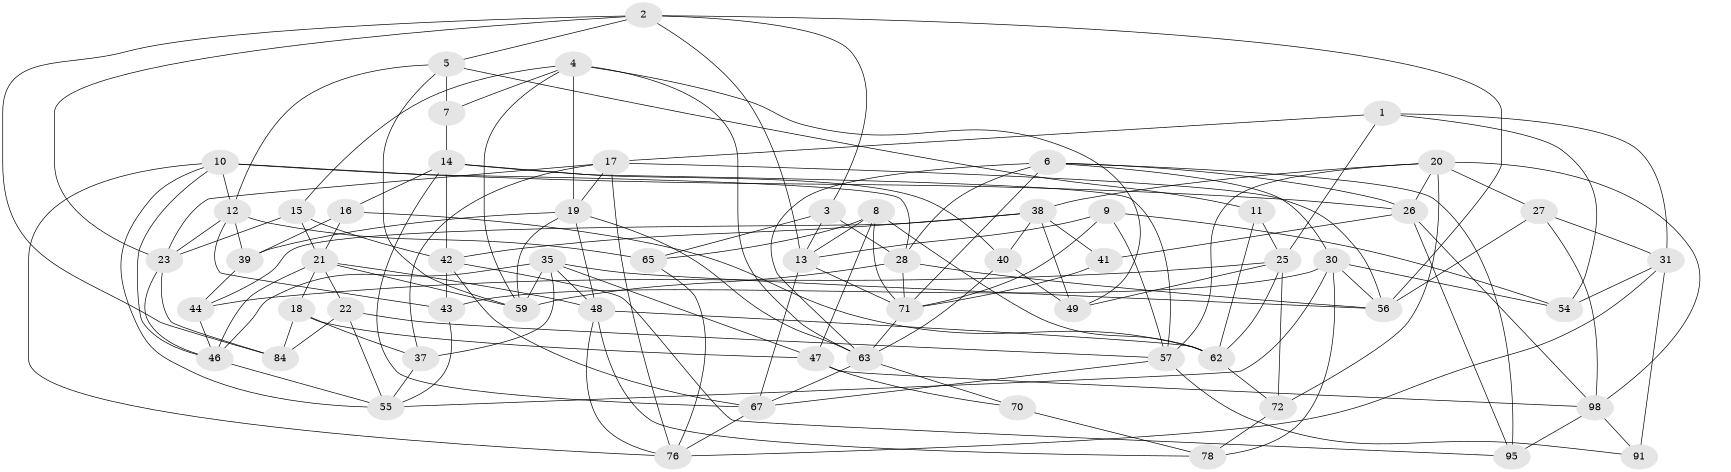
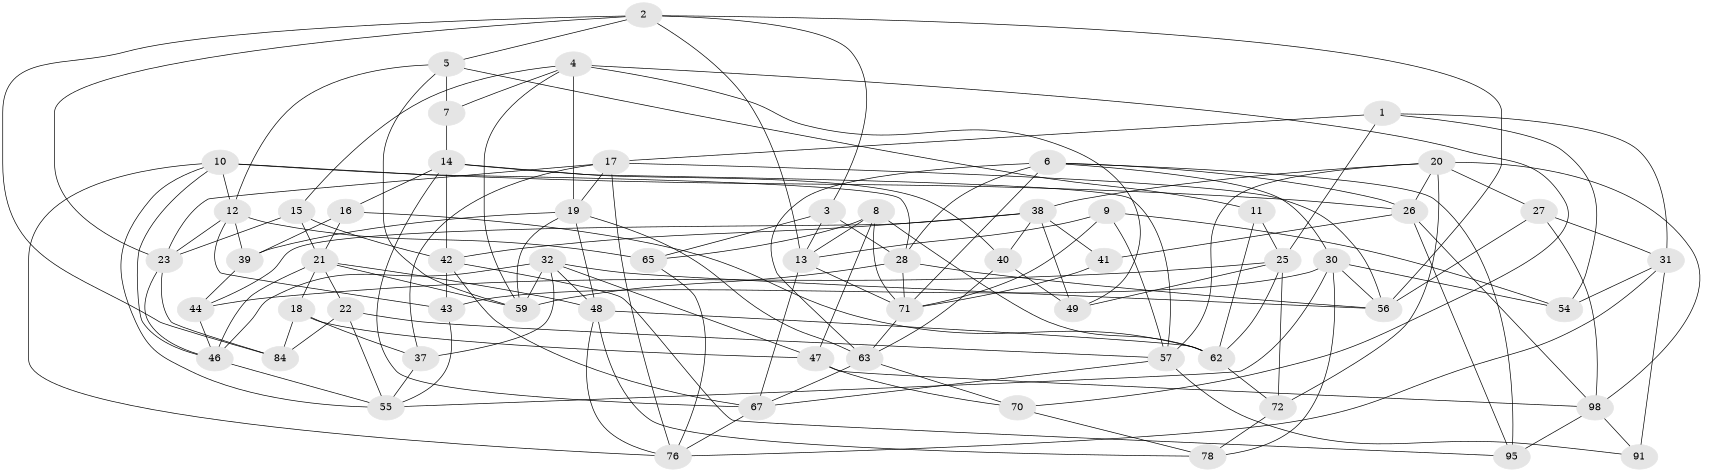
  graph {
    node [color=gray90 style=filled]
    17 [super="+77"]
    23 [super="+32"]
    56 [super="+89"]
    19 [super="+68"]
    76 [super="+88"]
    37
    1
    25 [super="+80"]
    31 [super="+75"]
    54
    49
    62 [super="+94"]
    72
    44 [super="+51"]
    91
    2 [super="+33"]
    3
    5 [super="+52"]
    13 [super="+50"]
    84
    28 [super="+36"]
    65
    7
    59 [super="+93"]
    11
    12 [super="+34"]
    71 [super="+86"]
    67 [super="+90"]
    46 [super="+64"]
    4 [super="+83"]
    15
    70
    14 [super="+66"]
    42 [super="+79"]
    21 [super="+29"]
    63 [super="+87"]
    39
    48 [super="+81"]
    78
    43
    6 [super="+24"]
    26 [super="+61"]
    30 [super="+53"]
    95
    n45 [label=98 super="+73"]
    41 [super="+97"]
    55 [super="+69"]
    57 [super="+85"]
    16
    40
    8 [super="+60"]
    47 [super="+74"]
    9
    10 [super="+82"]
    18
    22
    20 [super="+96"]
    27
    38 [super="+45"]
-   35 [super="+92"]
+   35 [super="+92" label=32]
    17 -- 23
    17 -- 56
    17 -- 19
    17 -- 76
    17 -- 37
    23 -- 84
    23 -- 46
    19 -- 59
    19 -- 63
    19 -- 39
    19 -- 48
    37 -- 55
    1 -- 17
    1 -- 25
    1 -- 31
    1 -- 54
    25 -- 49
    25 -- 62
    25 -- 72
    25 -- 44
    31 -- 76
    31 -- 54
    31 -- 91 [weight=2]
    62 -- 72
    72 -- 78
    44 -- 46
    2 -- 23
    2 -- 56
    2 -- 3
    2 -- 5
    2 -- 13
    2 -- 84
    3 -- 13
    3 -- 28
    3 -- 65
    5 -- 7 [weight=2]
    5 -- 59
    5 -- 11
    5 -- 12
    13 -- 71
    13 -- 67
    28 -- 56
    28 -- 59
    28 -- 71
    65 -- 76
    7 -- 14
    11 -- 25
    11 -- 62
    12 -- 23
    12 -- 65
    12 -- 39
    12 -- 43
    71 -- 63
    67 -- 76
    46 -- 55
    4 -- 19
    4 -- 49
    4 -- 7
    4 -- 59
    4 -- 15
-   4 -- 63
+   4 -- 70
    15 -- 23
    15 -- 42
    15 -- 21
    70 -- 78
    14 -- 67
    14 -- 42
    14 -- 57
    14 -- 16
    14 -- 40
    42 -- 67
    42 -- 43
    42 -- 95
    21 -- 59
    21 -- 46
    21 -- 48
    21 -- 18
    21 -- 22
    63 -- 67
    63 -- 70
    39 -- 44
    48 -- 76
    48 -- 62
    48 -- 78
    43 -- 55
    6 -- 28
    6 -- 71
    6 -- 63
    6 -- 26
    6 -- 30
    6 -- 95
    26 -- 95
    26 -- n45
    26 -- 41
    30 -- 56
    30 -- 54
    30 -- 78
    30 -- 43
    30 -- 55
    n45 -- 91
    n45 -- 95
    41 -- 71
    57 -- 91
    57 -- 67
    16 -- 62
    16 -- 21
    16 -- 39
    40 -- 49
    40 -- 63
    8 -- 62
    8 -- 13
    8 -- 65
    8 -- 71
    8 -- 47 [weight=2]
    47 -- 70
    47 -- n45
    9 -- 54
    9 -- 13
    9 -- 71
    9 -- 57
    10 -- 76
    10 -- 28
    10 -- 12
    10 -- 46
    10 -- 26
    10 -- 55
    18 -- 37
    18 -- 84
    18 -- 47
    22 -- 84
    22 -- 55
    22 -- 57
    20 -- 72
    20 -- 26
    20 -- n45
    20 -- 57
    20 -- 27
    20 -- 38
    27 -- 56
    27 -- 31
    27 -- n45
    38 -- 49
    38 -- 44
    38 -- 42
    38 -- 41
    38 -- 40
    35 -- 56
    35 -- 37
    35 -- 59
    35 -- 46
    35 -- 48
    35 -- 47
  }
